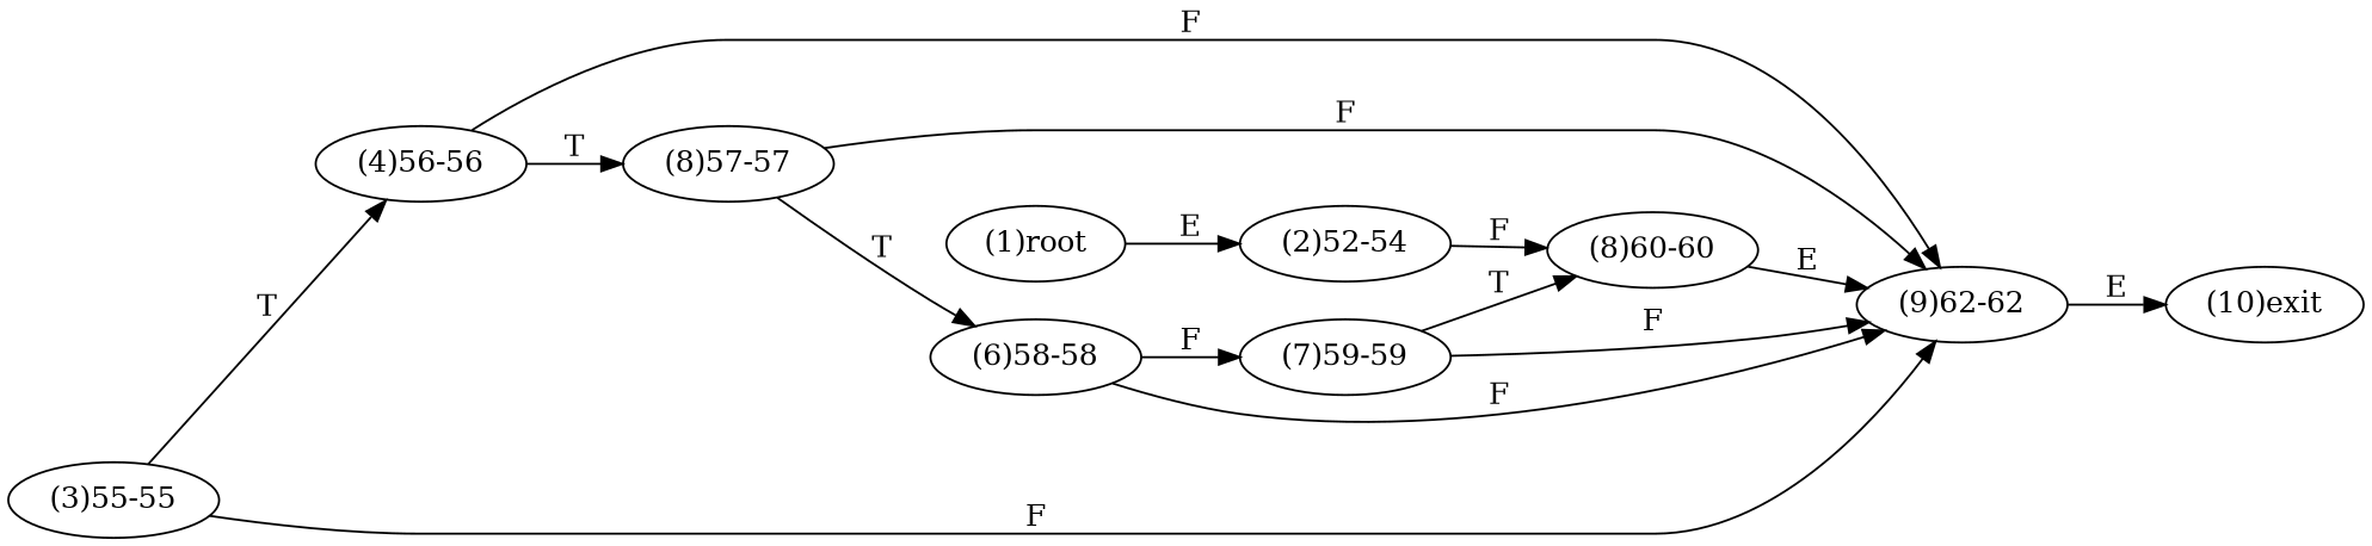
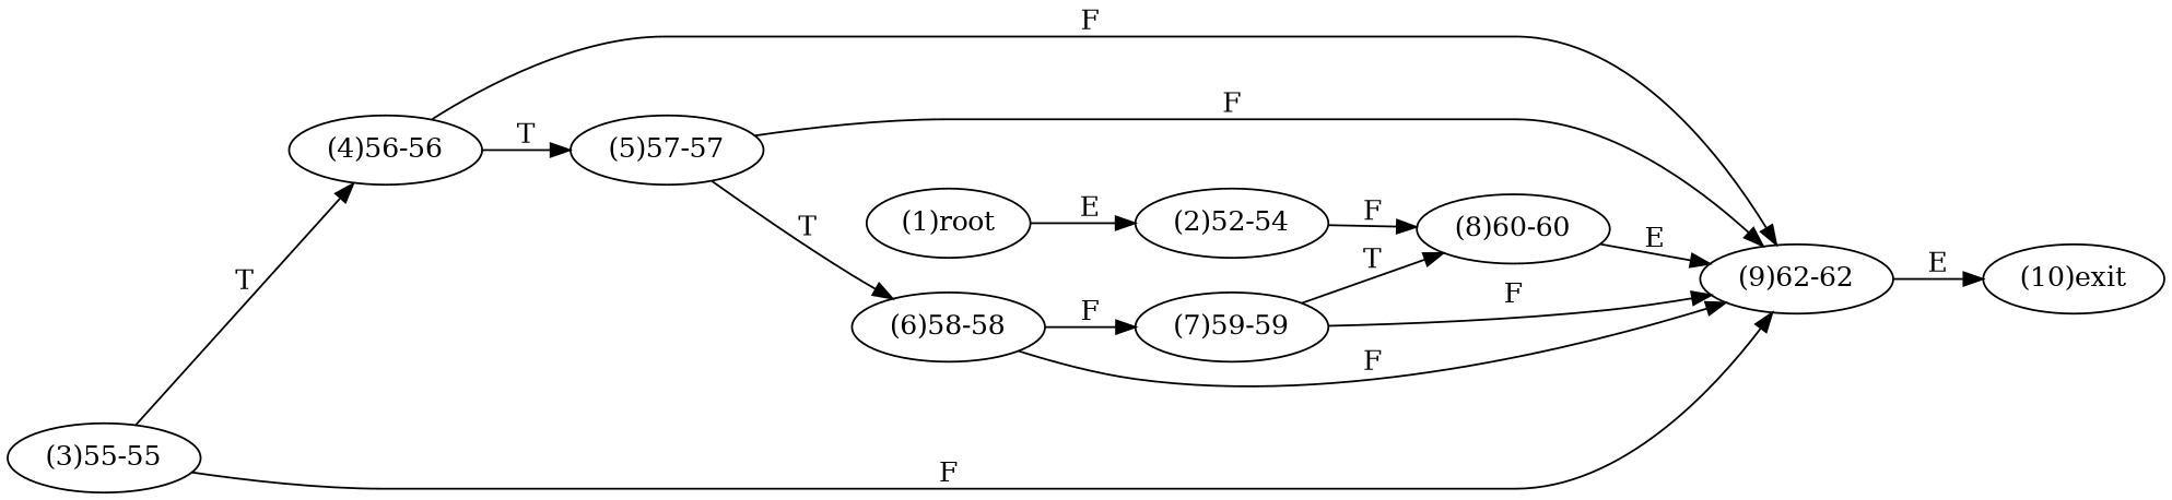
  digraph {
    rankdir=LR
    n1 [label="(1)root"]
    n2 [label="(2)52-54"]
    n3 [label="(8)60-60"]
    n4 [label="(3)55-55"]
    n5 [label="(4)56-56"]
    n6 [label="(9)62-62"]
-   n7 [label="(8)57-57"]
+   n7 [label="(5)57-57"]
    n8 [label="(10)exit"]
    n9 [label="(6)58-58"]
    n10 [label="(7)59-59"]
    n1 -> n2 [label=E]
    n2 -> n3 [label=F]
    n3 -> n6 [label=E]
    n4 -> n5 [label=T]
    n4 -> n6 [label=F]
    n5 -> n6 [label=F]
    n5 -> n7 [label=T]
    n6 -> n8 [label=E]
    n7 -> n6 [label=F]
    n7 -> n9 [label=T]
    n9 -> n6 [label=F]
    n9 -> n10 [label=F]
    n10 -> n3 [label=T]
    n10 -> n6 [label=F]
  }
